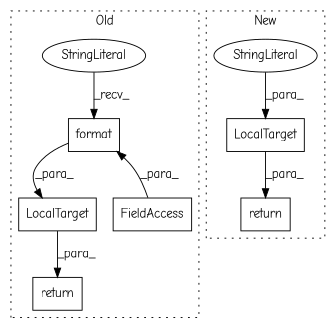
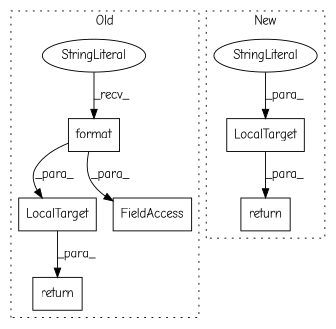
  digraph {
    fontname="Comic Neue"
    node [a=32 l=7 shape=box fontname="Comic Neue"]
    edge [fontname="Comic Neue"]
    n1 [a=41 label=return s=1598]
    n2 [l="12,1" label=LocalTarget s="1605,1669"]
    n3 [l="7,1" label=format s="1650,1668"]
    n4 [a=22 l=11 label=FieldAccess s=1657]
    n5 [a=45 l=32 label=StringLiteral s=1617 shape=ellipse]
    n6 [l="12,1" label=LocalTarget s="1345,1386"]
    n7 [a=41 label=return s=1338]
    n8 [a=45 l=29 label=StringLiteral s=1357 shape=ellipse]
    subgraph cluster_1 {
      label=Old
      style=dotted
      n1
      n2
      n3
      n4
      n5
    }
    subgraph cluster_2 {
      label=New
      style=dotted
      n6
      n7
      n8
    }
    n2 -> n1 [label=_para_]
    n3 -> n2 [label=_para_]
-   n4 -> n3 [label=_para_]
+   n3 -> n4 [label=_para_]
    n5 -> n3 [label=_recv_]
    n6 -> n7 [label=_para_]
    n8 -> n6 [label=_para_]
  }
